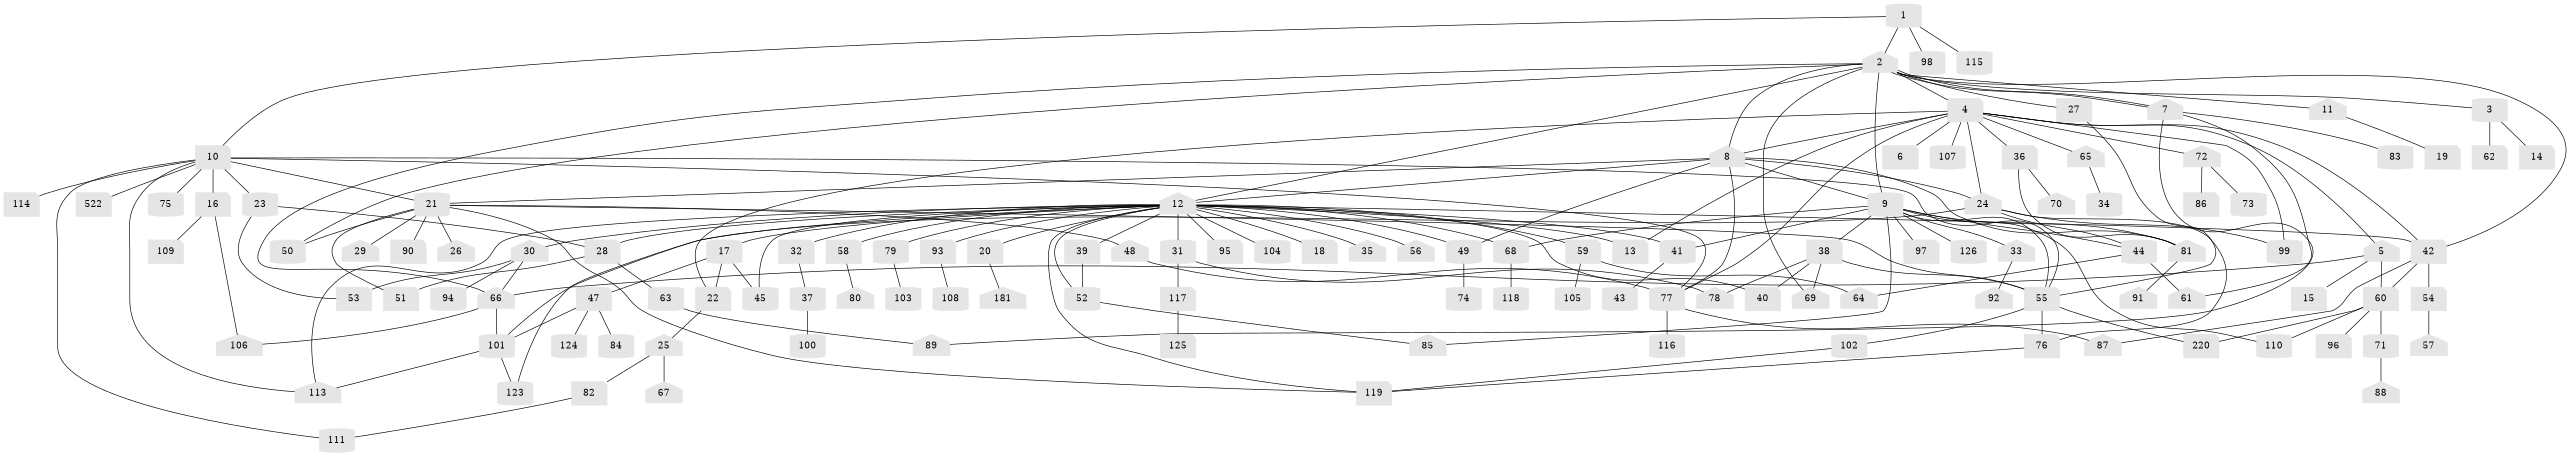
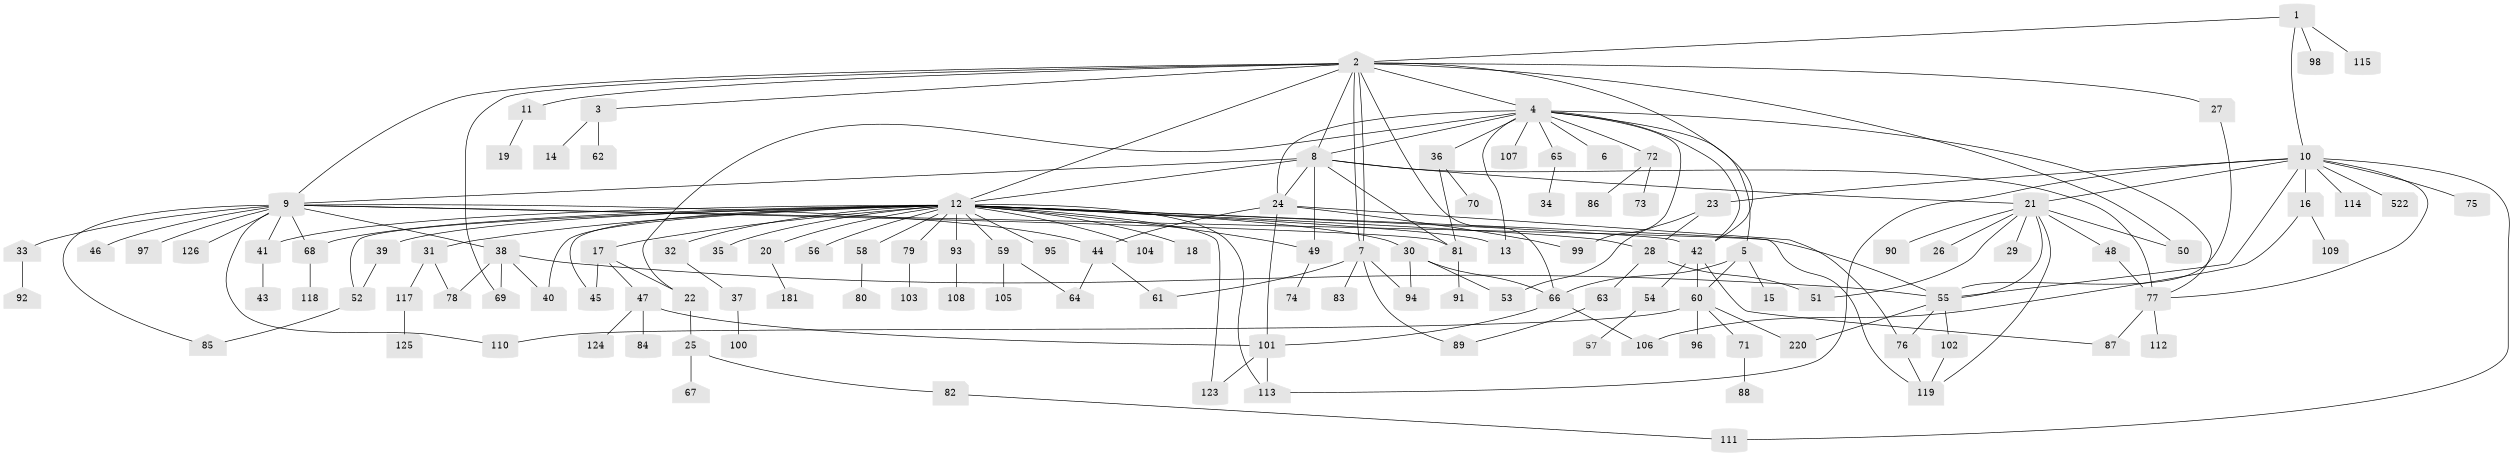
  graph {
    node [color=gray90 shape=cylinder style=filled]
    2 [shape=house]
    1
    10 [shape=note]
    98
    115
    3
    4 [shape=note]
    7 [shape=house]
    8 [shape=house]
    9
    11 [shape=house]
    12 [shape=house]
    27 [shape=note]
    42 [shape=note]
    50
    66 [shape=house]
    69 [shape=house]
    77
    21
    55 [shape=note]
    16 [shape=note]
    23
    75
    111
    113 [shape=house]
    114 [shape=note]
    n27 [label=522 shape=note]
    14 [shape=note]
    62 [shape=note]
    5 [shape=house]
    6 [shape=note]
    13 [shape=note]
    22 [shape=note]
    24 [shape=house]
    36 [shape=note]
    65 [shape=house]
    72 [shape=house]
    99
    107
    61 [shape=house]
    83
    89 [shape=house]
    94
    49
    81 [shape=house]
    33 [shape=house]
    38 [shape=note]
    41
    44
+   46 [shape=house]
    68
    85 [shape=house]
    97 [shape=note]
    110
    126
    19 [shape=note]
    17
    18 [shape=note]
    20 [shape=note]
    28 [shape=note]
    30 [shape=house]
    31
    32 [shape=note]
    35 [shape=house]
    39 [shape=note]
    40 [shape=note]
    45
    52
    56 [shape=house]
    58 [shape=note]
    59 [shape=note]
    79
    93 [shape=note]
    95 [shape=note]
    104
    119 [shape=note]
    123
    60 [shape=note]
    54 [shape=note]
    87 [shape=house]
    106 [shape=house]
    101
    15 [shape=note]
    25 [shape=house]
    76 [shape=note]
    70 [shape=house]
    34
    73
    86 [shape=note]
-   116
+   116 [label=112]
    n91 [label=220 shape=note]
    71
    96 [shape=note]
    26 [shape=house]
    29 [shape=house]
    48 [shape=house]
    51 [shape=note]
    90 [shape=note]
    74
    91 [shape=house]
    92 [shape=house]
    78 [shape=house]
    43
    64 [shape=house]
    102
    118
    109 [shape=note]
    53 [shape=note]
    47 [shape=note]
    n110 [label=181 shape=house]
    63
    117 [shape=note]
    37
    80 [shape=house]
    105
    103
    108
    84
    124
    67 [shape=house]
    82 [shape=note]
    125 [shape=note]
    100
    57 [shape=house]
    88 [shape=house]
    2 -- 3
    2 -- 4
    2 -- 7
    2 -- 7
    2 -- 8
    2 -- 9
    2 -- 11
    2 -- 12
    2 -- 27
    2 -- 42
    2 -- 50
    2 -- 66
    2 -- 69
    1 -- 2
    1 -- 10
    1 -- 98
    1 -- 115
    10 -- 77
    10 -- 21
    10 -- 55
    10 -- 16
    10 -- 23
    10 -- 75
    10 -- 111
    10 -- 113
    10 -- 114
    10 -- n27
    3 -- 14
    3 -- 62
    4 -- 8
    4 -- 42
    4 -- 77
    4 -- 5
    4 -- 6
    4 -- 13
    4 -- 22
    4 -- 24
    4 -- 36
    4 -- 65
    4 -- 72
    4 -- 99
    4 -- 107
    7 -- 61
    7 -- 83
    7 -- 89
+   7 -- 94
    8 -- 9
    8 -- 12
    8 -- 77
    8 -- 21
    8 -- 24
    8 -- 49
    8 -- 81
    9 -- 55
    9 -- 81
    9 -- 33
    9 -- 38
    9 -- 41
    9 -- 44
+   9 -- 46
    9 -- 68
    9 -- 85
    9 -- 97
    9 -- 110
    9 -- 126
    11 -- 19
    12 -- 42
    12 -- 113
    12 -- 13
    12 -- 49
    12 -- 41
    12 -- 68
    12 -- 17
    12 -- 18
    12 -- 20
    12 -- 28
    12 -- 30
    12 -- 31
    12 -- 32
    12 -- 35
    12 -- 39
    12 -- 40
    12 -- 45
    12 -- 52
    12 -- 56
    12 -- 58
    12 -- 59
    12 -- 79
    12 -- 93
    12 -- 95
    12 -- 104
    12 -- 119
    12 -- 123
    27 -- 55
    42 -- 60
    42 -- 54
    42 -- 87
    66 -- 106
    66 -- 101
    77 -- 87
    77 -- 116
    21 -- 50
    21 -- 55
    21 -- 119
    21 -- 26
    21 -- 29
    21 -- 48
    21 -- 51
    21 -- 90
    55 -- 76
    55 -- n91
    55 -- 102
    16 -- 106
    16 -- 109
    23 -- 28
    23 -- 53
    5 -- 66
    5 -- 60
    5 -- 15
    22 -- 25
    24 -- 99
    24 -- 44
    24 -- 101
    24 -- 76
    36 -- 81
    36 -- 70
    65 -- 34
    72 -- 73
    72 -- 86
    49 -- 74
    81 -- 91
    33 -- 92
    38 -- 69
    38 -- 55
    38 -- 40
    38 -- 78
    41 -- 43
    44 -- 61
    44 -- 64
    68 -- 118
    17 -- 22
    17 -- 45
    17 -- 47
    20 -- n110
    28 -- 51
    28 -- 63
    30 -- 66
    30 -- 94
    30 -- 53
    31 -- 78
    31 -- 117
    32 -- 37
    39 -- 52
    52 -- 85
    58 -- 80
    59 -- 64
    59 -- 105
    79 -- 103
    93 -- 108
    60 -- 110
    60 -- n91
    60 -- 71
    60 -- 96
    54 -- 57
    101 -- 113
    101 -- 123
    25 -- 67
    25 -- 82
    76 -- 119
    71 -- 88
    48 -- 77
    102 -- 119
    47 -- 101
    47 -- 84
    47 -- 124
    63 -- 89
    117 -- 125
    37 -- 100
    82 -- 111
  }
